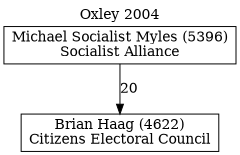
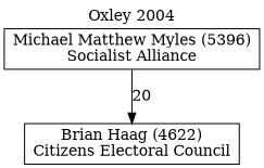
  digraph {
    label="Oxley 2004"
    labelloc=t
    mclimit=10
    node [shape=box]
    n1 [label="Brian Haag (4622)\nCitizens Electoral Council"]
-   n2 [label="Michael Socialist Myles (5396)\nSocialist Alliance"]
+   n2 [label="Michael Matthew Myles (5396)\nSocialist Alliance"]
    n2 -> n1 [label=20]
  }
